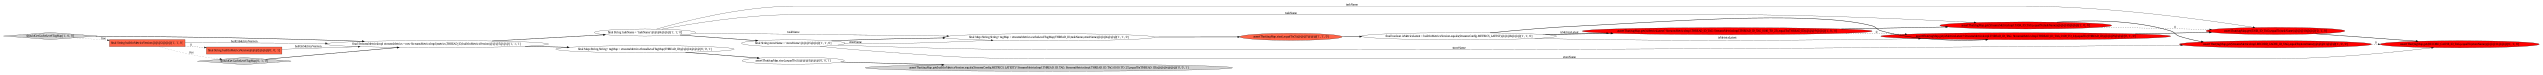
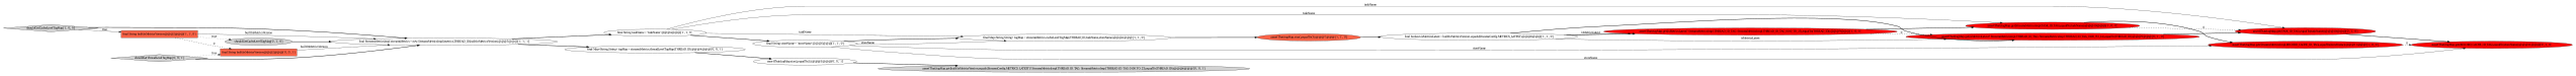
  digraph {
    fontname="PT Serif"
    rankdir=LR
    node [fillcolor=white fontname="PT Serif" shape=ellipse style=filled]
    edge [fontname="PT Serif" style=bold]
    n1 [fillcolor=red label="assertThat(tagMap.get(StreamsMetricsImpl.TASK_ID_TAG),equalTo(taskName))@@@10@@@['1', '0', '0']"]
    n2 [fillcolor=red label="assertThat(tagMap.get(StreamsMetricsImpl.RECORD_CACHE_ID_TAG),equalTo(storeName))@@@11@@@['1', '0', '0']"]
    n3 [fillcolor=red label="assertThat(tagMap.get(TASK_ID_TAG),equalTo(taskName))@@@10@@@['0', '1', '0']"]
    n4 [fillcolor=red label="assertThat(tagMap.get(RECORD_CACHE_ID_TAG),equalTo(storeName))@@@11@@@['0', '1', '0']"]
    n5 [label="final StreamsMetricsImpl streamsMetrics = new StreamsMetricsImpl(metrics,THREAD_ID,builtInMetricsVersion)@@@3@@@['1', '1', '1']"]
    n6 [label="final Map<String,String> tagMap = streamsMetrics.threadLevelTagMap(THREAD_ID)@@@4@@@['0', '0', '1']"]
    n7 [label="final String taskName = \"taskName\"@@@4@@@['1', '1', '0']"]
    n8 [label="assertThat(tagMap.size(),equalTo(1))@@@5@@@['0', '0', '1']"]
    n9 [label="final String storeName = \"storeName\"@@@5@@@['1', '1', '0']"]
    n10 [label="final Map<String,String> tagMap = streamsMetrics.cacheLevelTagMap(THREAD_ID,taskName,storeName)@@@6@@@['1', '1', '0']"]
    n11 [fillcolor=tomato label="assertThat(tagMap.size(),equalTo(3))@@@7@@@['1', '1', '0']"]
    n12 [fillcolor=lightgray label="shouldGetCacheLevelTagMap['1', '0', '0']" shape=diamond]
    n13 [fillcolor=tomato label="final String builtInMetricsVersion@@@2@@@['1', '1', '0']" shape=box]
    n14 [fillcolor=tomato label="final String builtInMetricsVersion@@@2@@@['0', '0', '1']" shape=box]
-   n15 [fillcolor=lightgray label="shouldGetCacheLevelTagMap['0', '1', '0']" shape=diamond]
+   n15 [fillcolor=lightgray label="shouldGetCacheLevelTagMap['0', '1', '0']"]
    n16 [fillcolor=lightgray label="assertThat(tagMap.get(builtInMetricsVersion.equals(StreamsConfig.METRICS_LATEST)? StreamsMetricsImpl.THREAD_ID_TAG: StreamsMetricsImpl.THREAD_ID_TAG_0100_TO_23),equalTo(THREAD_ID))@@@6@@@['0', '0', '1']"]
    n17 [label="final boolean isMetricsLatest = builtInMetricsVersion.equals(StreamsConfig.METRICS_LATEST)@@@8@@@['1', '1', '0']"]
    n18 [fillcolor=red label="assertThat(tagMap.get(isMetricsLatest? StreamsMetricsImpl.THREAD_ID_TAG: StreamsMetricsImpl.THREAD_ID_TAG_0100_TO_23),equalTo(THREAD_ID))@@@9@@@['1', '0', '0']"]
    n19 [fillcolor=red label="assertThat(tagMap.get(isMetricsLatest? StreamsMetricsImpl.THREAD_ID_TAG: StreamsMetricsImpl.THREAD_ID_TAG_0100_TO_24),equalTo(THREAD_ID))@@@9@@@['0', '1', '0']"]
+   n20 [fillcolor=lightgray label="shouldGetThreadLevelTagMap['0', '0', '1']" shape=diamond]
    n1 -> n2
    n1 -> n3 [label=0 style=dashed]
    n2 -> n4 [label=0 style=dashed]
    n3 -> n4
    n5 -> n6
    n5 -> n7
    n6 -> n8
    n7 -> n1 [label=taskName style=solid]
    n7 -> n3 [label=taskName style=solid]
    n7 -> n9
    n7 -> n10 [label=taskName style=solid]
    n8 -> n16
    n9 -> n2 [label=storeName style=solid]
    n9 -> n4 [label=storeName style=solid]
    n9 -> n10
    n9 -> n10 [label=storeName style=solid]
    n10 -> n11
    n11 -> n17
    n12 -> n5
-   n12 -> n13 [label=true style=dotted]
+   n12 -> n13 [label=true style=solid]
    n13 -> n5 [label=builtInMetricsVersion style=solid]
    n13 -> n14 [label=0 style=dashed]
    n13 -> n15 [label=true style=dotted]
    n14 -> n5 [label=builtInMetricsVersion style=solid]
    n15 -> n5
    n17 -> n18
    n17 -> n18 [label=isMetricsLatest style=solid]
    n17 -> n19 [label=isMetricsLatest style=solid]
    n17 -> n19
    n18 -> n1
    n18 -> n19 [label=0 style=dashed]
    n19 -> n3
+   n20 -> n5
+   n20 -> n14 [label=true style=dotted]
  }
